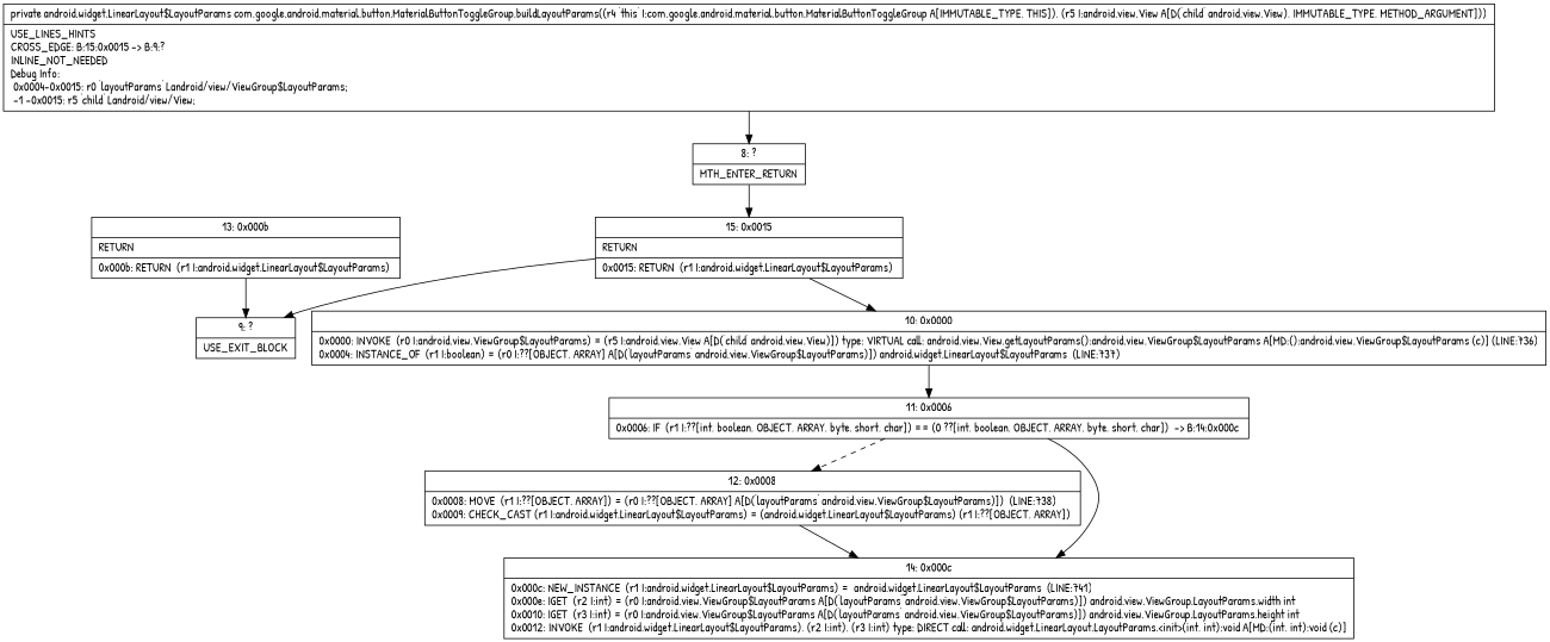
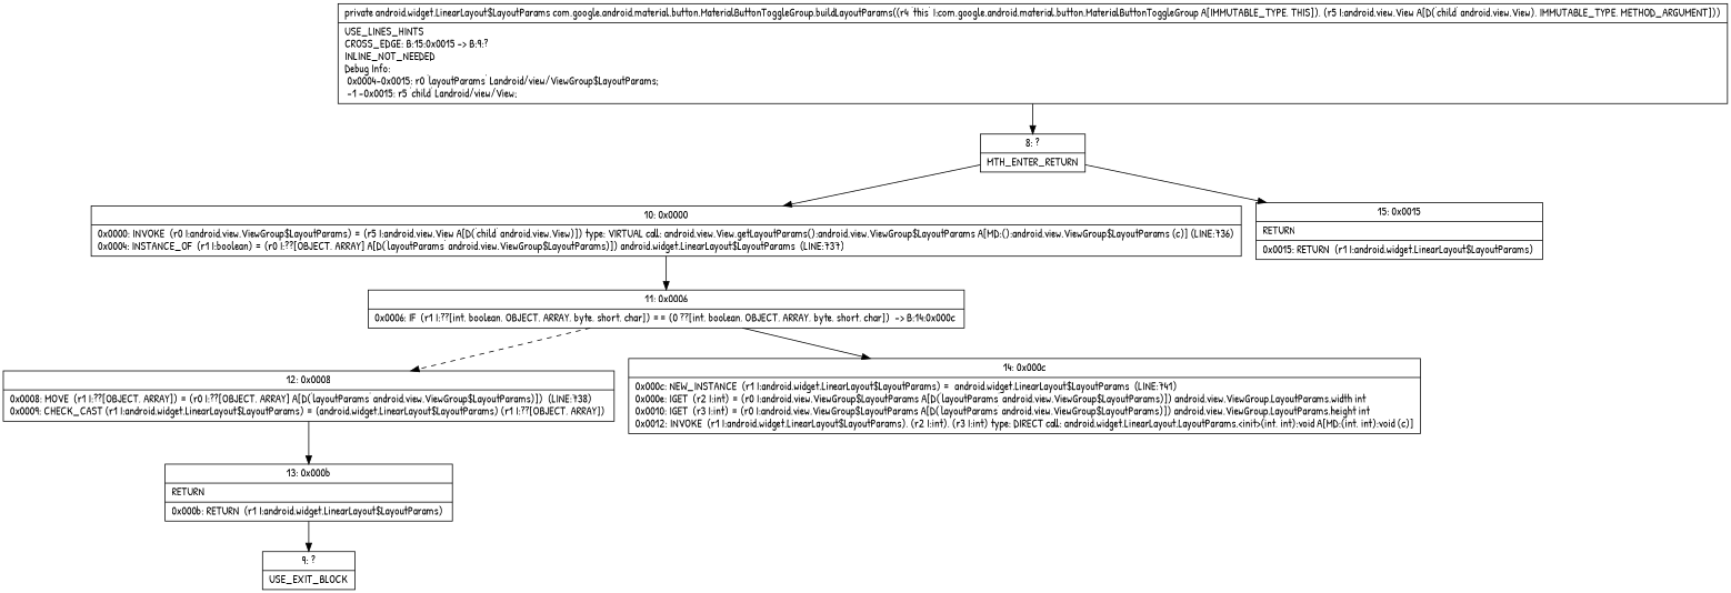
  digraph {
    fontname="Patrick Hand"
    node [fontname="Patrick Hand" shape=record]
    edge [fontname="Patrick Hand"]
    n1 [label="{8\:\ ?|MTH_ENTER_RETURN\l}"]
    n2 [label="{10\:\ 0x0000|0x0000: INVOKE  (r0 I:android.view.ViewGroup$LayoutParams) = (r5 I:android.view.View A[D('child' android.view.View)]) type: VIRTUAL call: android.view.View.getLayoutParams():android.view.ViewGroup$LayoutParams A[MD:():android.view.ViewGroup$LayoutParams (c)] (LINE:736)\l0x0004: INSTANCE_OF  (r1 I:boolean) = (r0 I:??[OBJECT, ARRAY] A[D('layoutParams' android.view.ViewGroup$LayoutParams)]) android.widget.LinearLayout$LayoutParams  (LINE:737)\l}"]
    n3 [label="{15\:\ 0x0015|RETURN\l|0x0015: RETURN  (r1 I:android.widget.LinearLayout$LayoutParams) \l}"]
    n4 [label="{11\:\ 0x0006|0x0006: IF  (r1 I:??[int, boolean, OBJECT, ARRAY, byte, short, char]) == (0 ??[int, boolean, OBJECT, ARRAY, byte, short, char])  \-\> B:14:0x000c \l}"]
    n5 [label="{12\:\ 0x0008|0x0008: MOVE  (r1 I:??[OBJECT, ARRAY]) = (r0 I:??[OBJECT, ARRAY] A[D('layoutParams' android.view.ViewGroup$LayoutParams)])  (LINE:738)\l0x0009: CHECK_CAST (r1 I:android.widget.LinearLayout$LayoutParams) = (android.widget.LinearLayout$LayoutParams) (r1 I:??[OBJECT, ARRAY]) \l}"]
    n6 [label="{14\:\ 0x000c|0x000c: NEW_INSTANCE  (r1 I:android.widget.LinearLayout$LayoutParams) =  android.widget.LinearLayout$LayoutParams  (LINE:741)\l0x000e: IGET  (r2 I:int) = (r0 I:android.view.ViewGroup$LayoutParams A[D('layoutParams' android.view.ViewGroup$LayoutParams)]) android.view.ViewGroup.LayoutParams.width int \l0x0010: IGET  (r3 I:int) = (r0 I:android.view.ViewGroup$LayoutParams A[D('layoutParams' android.view.ViewGroup$LayoutParams)]) android.view.ViewGroup.LayoutParams.height int \l0x0012: INVOKE  (r1 I:android.widget.LinearLayout$LayoutParams), (r2 I:int), (r3 I:int) type: DIRECT call: android.widget.LinearLayout.LayoutParams.\<init\>(int, int):void A[MD:(int, int):void (c)]\l}"]
    n7 [label="{13\:\ 0x000b|RETURN\l|0x000b: RETURN  (r1 I:android.widget.LinearLayout$LayoutParams) \l}"]
    n8 [label="{9\:\ ?|USE_EXIT_BLOCK\l}"]
    n9 [label="{private android.widget.LinearLayout$LayoutParams com.google.android.material.button.MaterialButtonToggleGroup.buildLayoutParams((r4 'this' I:com.google.android.material.button.MaterialButtonToggleGroup A[IMMUTABLE_TYPE, THIS]), (r5 I:android.view.View A[D('child' android.view.View), IMMUTABLE_TYPE, METHOD_ARGUMENT]))  | USE_LINES_HINTS\lCROSS_EDGE: B:15:0x0015 \-\> B:9:?\lINLINE_NOT_NEEDED\lDebug Info:\l  0x0004\-0x0015: r0 'layoutParams' Landroid\/view\/ViewGroup$LayoutParams;\l  \-1 \-0x0015: r5 'child' Landroid\/view\/View;\l}"]
-   n3 -> n2
+   n1 -> n2
    n1 -> n3
    n2 -> n4
-   n3 -> n8
    n4 -> n5 [style=dashed]
    n4 -> n6
-   n5 -> n6
+   n5 -> n7
    n7 -> n8
    n9 -> n1
  }
